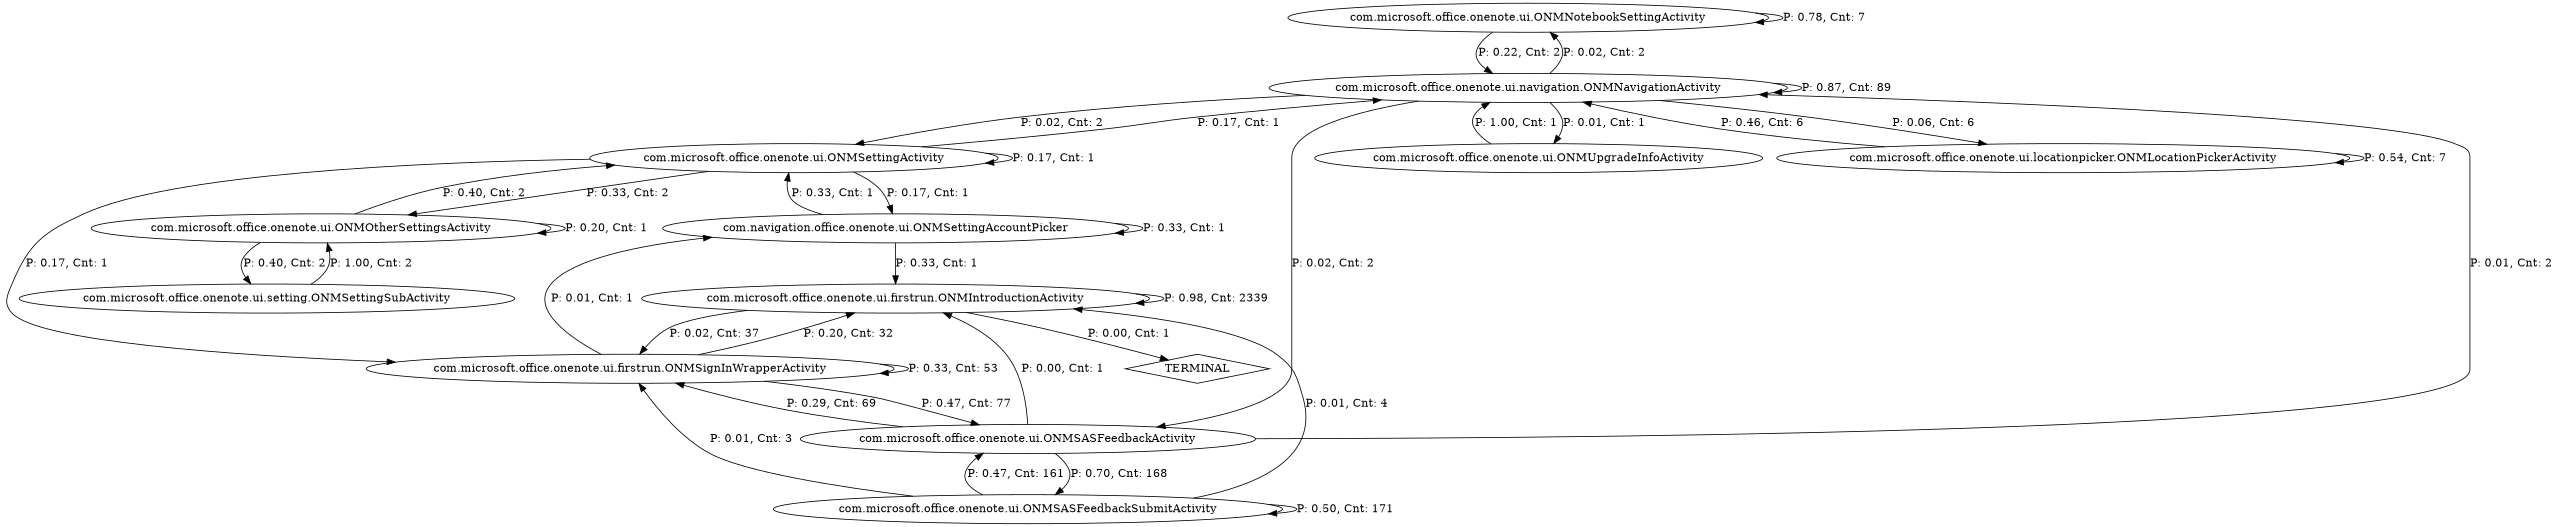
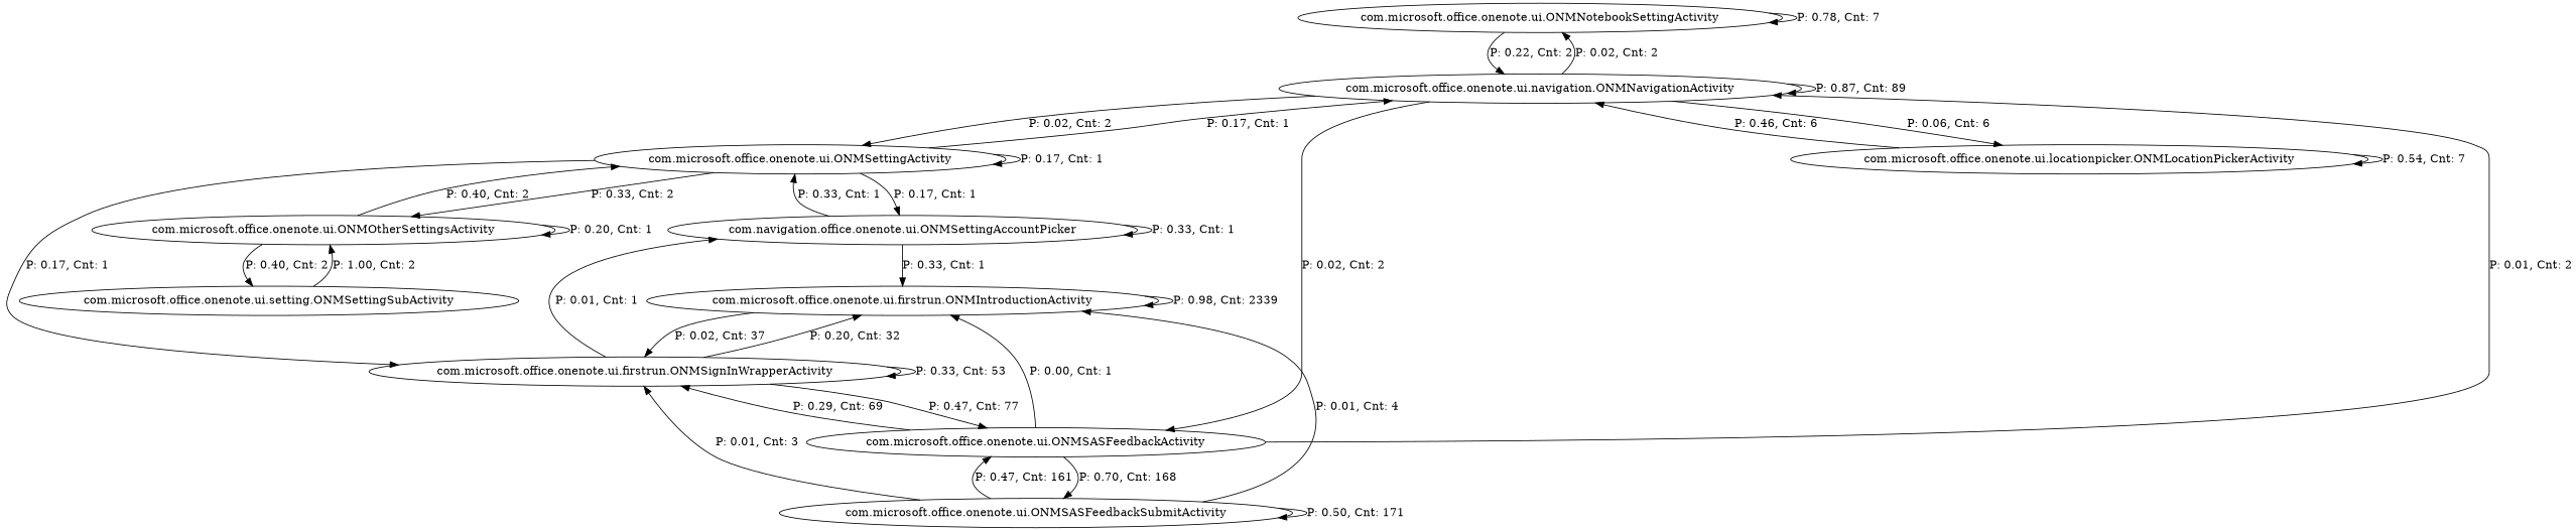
  digraph {
    n1 [label="com.microsoft.office.onenote.ui.ONMNotebookSettingActivity"]
    n2 [label="com.microsoft.office.onenote.ui.navigation.ONMNavigationActivity"]
    n3 [label="com.microsoft.office.onenote.ui.ONMSettingActivity"]
    n4 [label="com.microsoft.office.onenote.ui.ONMSASFeedbackActivity"]
-   n5 [label="com.microsoft.office.onenote.ui.ONMUpgradeInfoActivity"]
    n6 [label="com.microsoft.office.onenote.ui.locationpicker.ONMLocationPickerActivity"]
    n7 [label="com.microsoft.office.onenote.ui.ONMOtherSettingsActivity"]
    n8 [label="com.microsoft.office.onenote.ui.setting.ONMSettingSubActivity"]
    n9 [label="com.microsoft.office.onenote.ui.firstrun.ONMSignInWrapperActivity"]
    n10 [label="com.navigation.office.onenote.ui.ONMSettingAccountPicker"]
    n11 [label="com.microsoft.office.onenote.ui.ONMSASFeedbackSubmitActivity"]
    n12 [label="com.microsoft.office.onenote.ui.firstrun.ONMIntroductionActivity"]
-   n13 [label=TERMINAL shape=diamond]
    n1 -> n1 [label="P: 0.78, Cnt: 7"]
    n1 -> n2 [label="P: 0.22, Cnt: 2"]
    n2 -> n1 [label="P: 0.02, Cnt: 2"]
    n2 -> n2 [label="P: 0.87, Cnt: 89"]
    n2 -> n3 [label="P: 0.02, Cnt: 2"]
    n2 -> n4 [label="P: 0.02, Cnt: 2"]
-   n2 -> n5 [label="P: 0.01, Cnt: 1"]
    n2 -> n6 [label="P: 0.06, Cnt: 6"]
    n3 -> n2 [label="P: 0.17, Cnt: 1"]
    n3 -> n3 [label="P: 0.17, Cnt: 1"]
    n3 -> n7 [label="P: 0.33, Cnt: 2"]
    n3 -> n9 [label="P: 0.17, Cnt: 1"]
    n3 -> n10 [label="P: 0.17, Cnt: 1"]
    n4 -> n2 [label="P: 0.01, Cnt: 2"]
    n4 -> n9 [label="P: 0.29, Cnt: 69"]
    n4 -> n11 [label="P: 0.70, Cnt: 168"]
    n4 -> n12 [label="P: 0.00, Cnt: 1"]
-   n5 -> n2 [label="P: 1.00, Cnt: 1"]
    n6 -> n2 [label="P: 0.46, Cnt: 6"]
    n6 -> n6 [label="P: 0.54, Cnt: 7"]
    n7 -> n3 [label="P: 0.40, Cnt: 2"]
    n7 -> n7 [label="P: 0.20, Cnt: 1"]
    n7 -> n8 [label="P: 0.40, Cnt: 2"]
    n8 -> n7 [label="P: 1.00, Cnt: 2"]
    n9 -> n4 [label="P: 0.47, Cnt: 77"]
    n9 -> n9 [label="P: 0.33, Cnt: 53"]
    n9 -> n10 [label="P: 0.01, Cnt: 1"]
    n9 -> n12 [label="P: 0.20, Cnt: 32"]
    n10 -> n3 [label="P: 0.33, Cnt: 1"]
    n10 -> n10 [label="P: 0.33, Cnt: 1"]
    n10 -> n12 [label="P: 0.33, Cnt: 1"]
    n11 -> n4 [label="P: 0.47, Cnt: 161"]
    n11 -> n9 [label="P: 0.01, Cnt: 3"]
    n11 -> n11 [label="P: 0.50, Cnt: 171"]
    n11 -> n12 [label="P: 0.01, Cnt: 4"]
    n12 -> n9 [label="P: 0.02, Cnt: 37"]
    n12 -> n12 [label="P: 0.98, Cnt: 2339"]
-   n12 -> n13 [label="P: 0.00, Cnt: 1"]
  }
